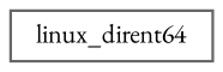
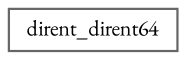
  digraph {
    rankdir=LR
    fontname="EB Garamond"
-   n1 [color=grey40 fillcolor=white fontname="EB Garamond" fontsize=10 height=0.2 label=linux_dirent64 shape=box style=filled width=0.4]
+   n1 [color=grey40 fillcolor=white fontname="EB Garamond" fontsize=10 height=0.2 label=dirent_dirent64 shape=box style=filled width=0.4]
  }
